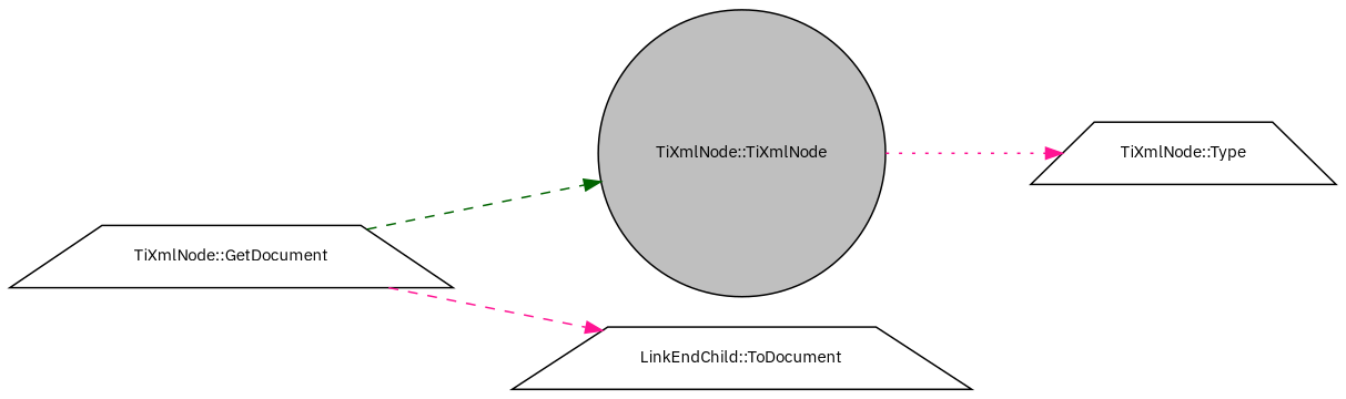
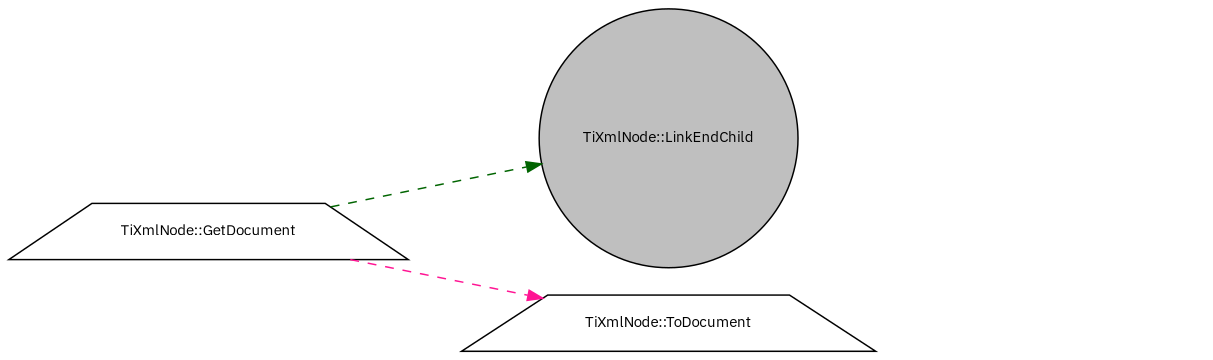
  digraph {
    fontname="IBM Plex Sans"
    rankdir=LR
    node [color=black fillcolor=white fontname="IBM Plex Sans" fontsize=10 shape=trapezium style=filled]
    edge [color=deeppink fontname="IBM Plex Sans" fontsize=10 labelfontname=Helvetica labelfontsize=10 style=dashed]
-   n1 [fillcolor=grey75 fontcolor=black height=0.2 label="TiXmlNode::TiXmlNode" shape=circle width=0.4]
-   n2 [height=0.2 label="TiXmlNode::Type" width=0.4]
+   n1 [fillcolor=grey75 fontcolor=black height=0.2 label="TiXmlNode::LinkEndChild" shape=circle width=0.4]
    n3 [height=0.2 label="TiXmlNode::GetDocument" width=0.4]
-   n4 [height=0.2 label="LinkEndChild::ToDocument" width=0.4]
-   n1 -> n2 [style=dotted]
+   n4 [height=0.2 label="TiXmlNode::ToDocument" width=0.4]
    n3 -> n1 [color=darkgreen]
    n3 -> n4
  }
